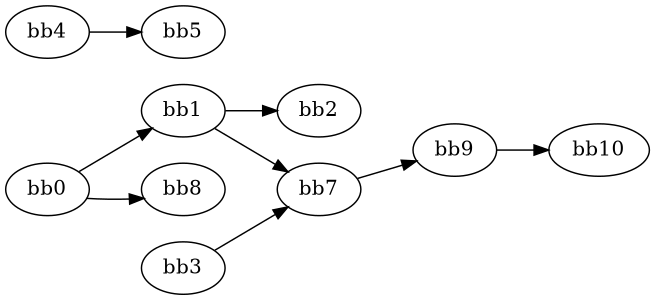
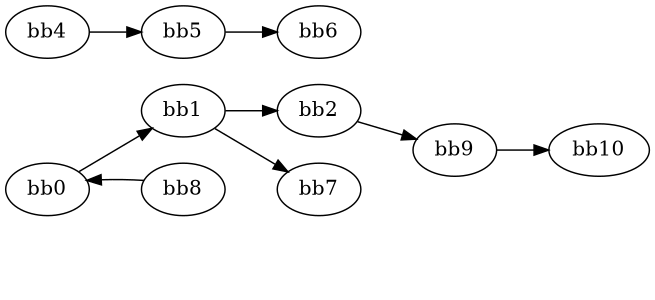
  digraph {
    rankdir=LR
    n1 [label="bb0\l"]
    n2 [label="bb1\l"]
    n3 [label="bb8\l"]
    n4 [label="bb2\l"]
    n5 [label="bb7\l"]
-   n6 [label="bb3\l"]
    n7 [label="bb4\l"]
    n8 [label="bb5\l"]
    n9 [label="bb9\l"]
+   n10 [label="bb6\l"]
    n11 [label="bb10\l"]
    n1 -> n2
-   n1 -> n3
+   n3 -> n1
    n2 -> n4
    n2 -> n5
-   n5 -> n9
-   n6 -> n5
+   n4 -> n9
    n7 -> n8
+   n8 -> n10
    n9 -> n11
  }
